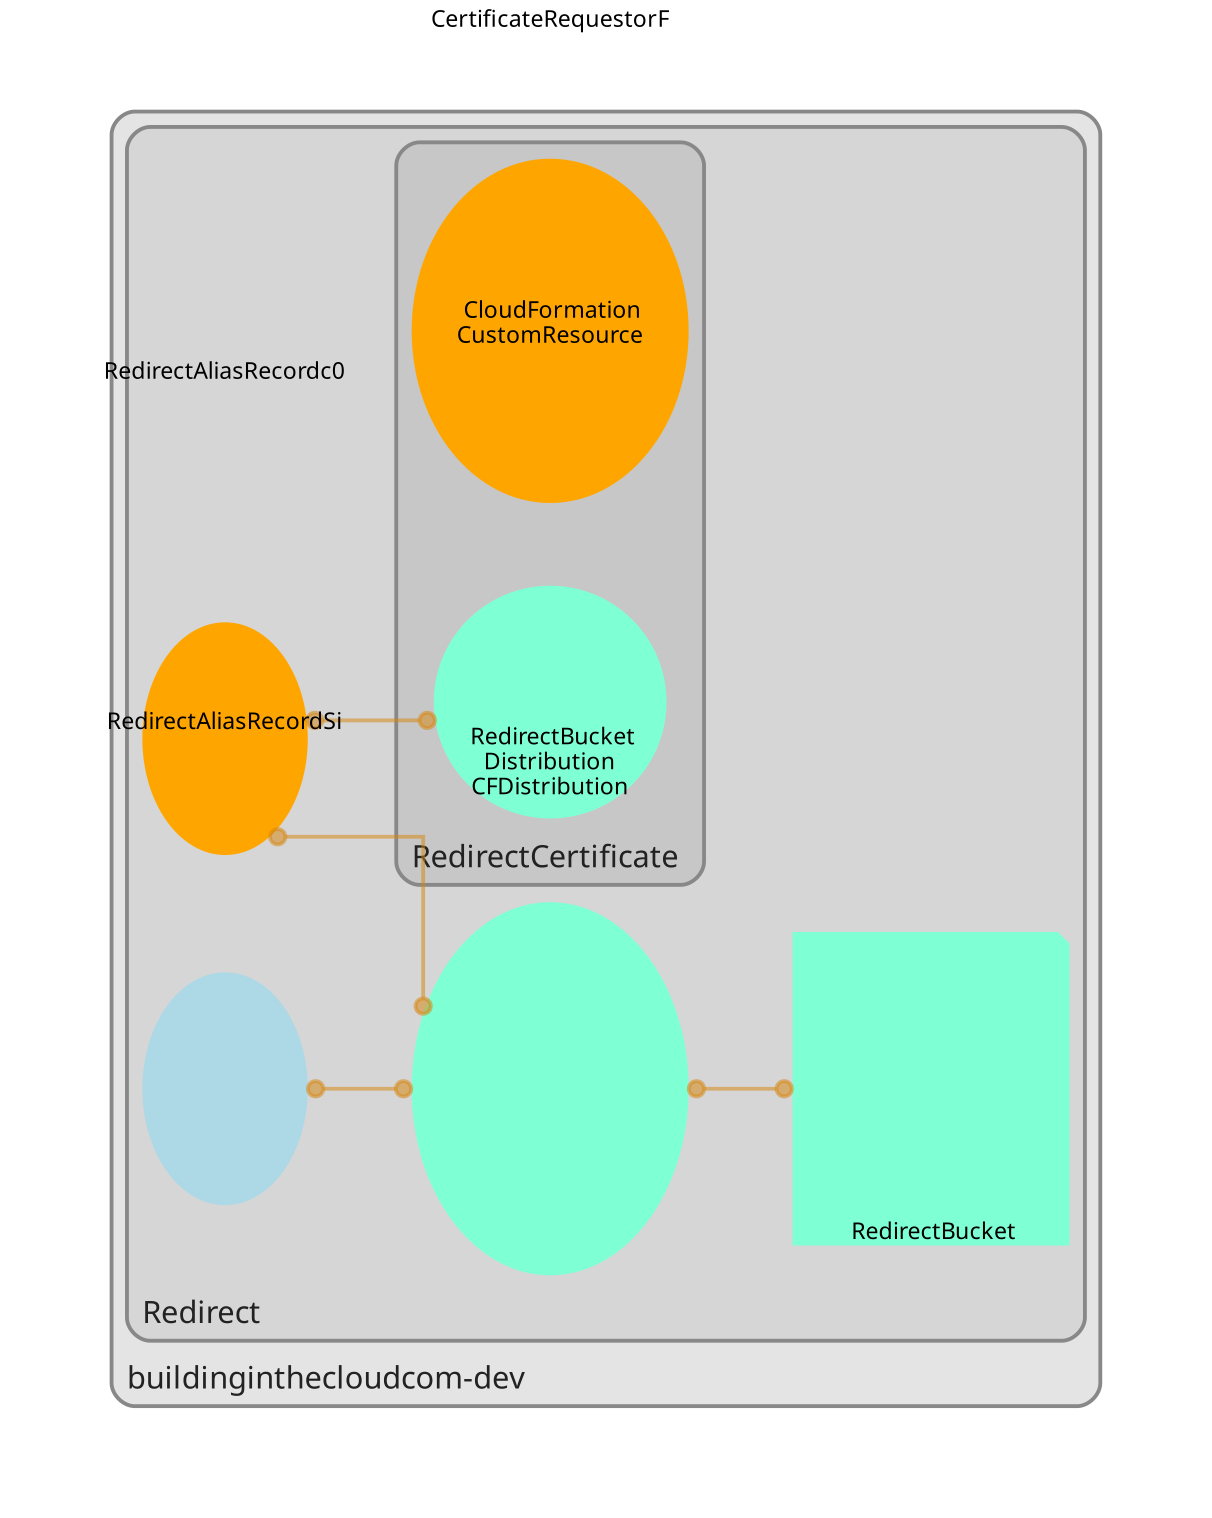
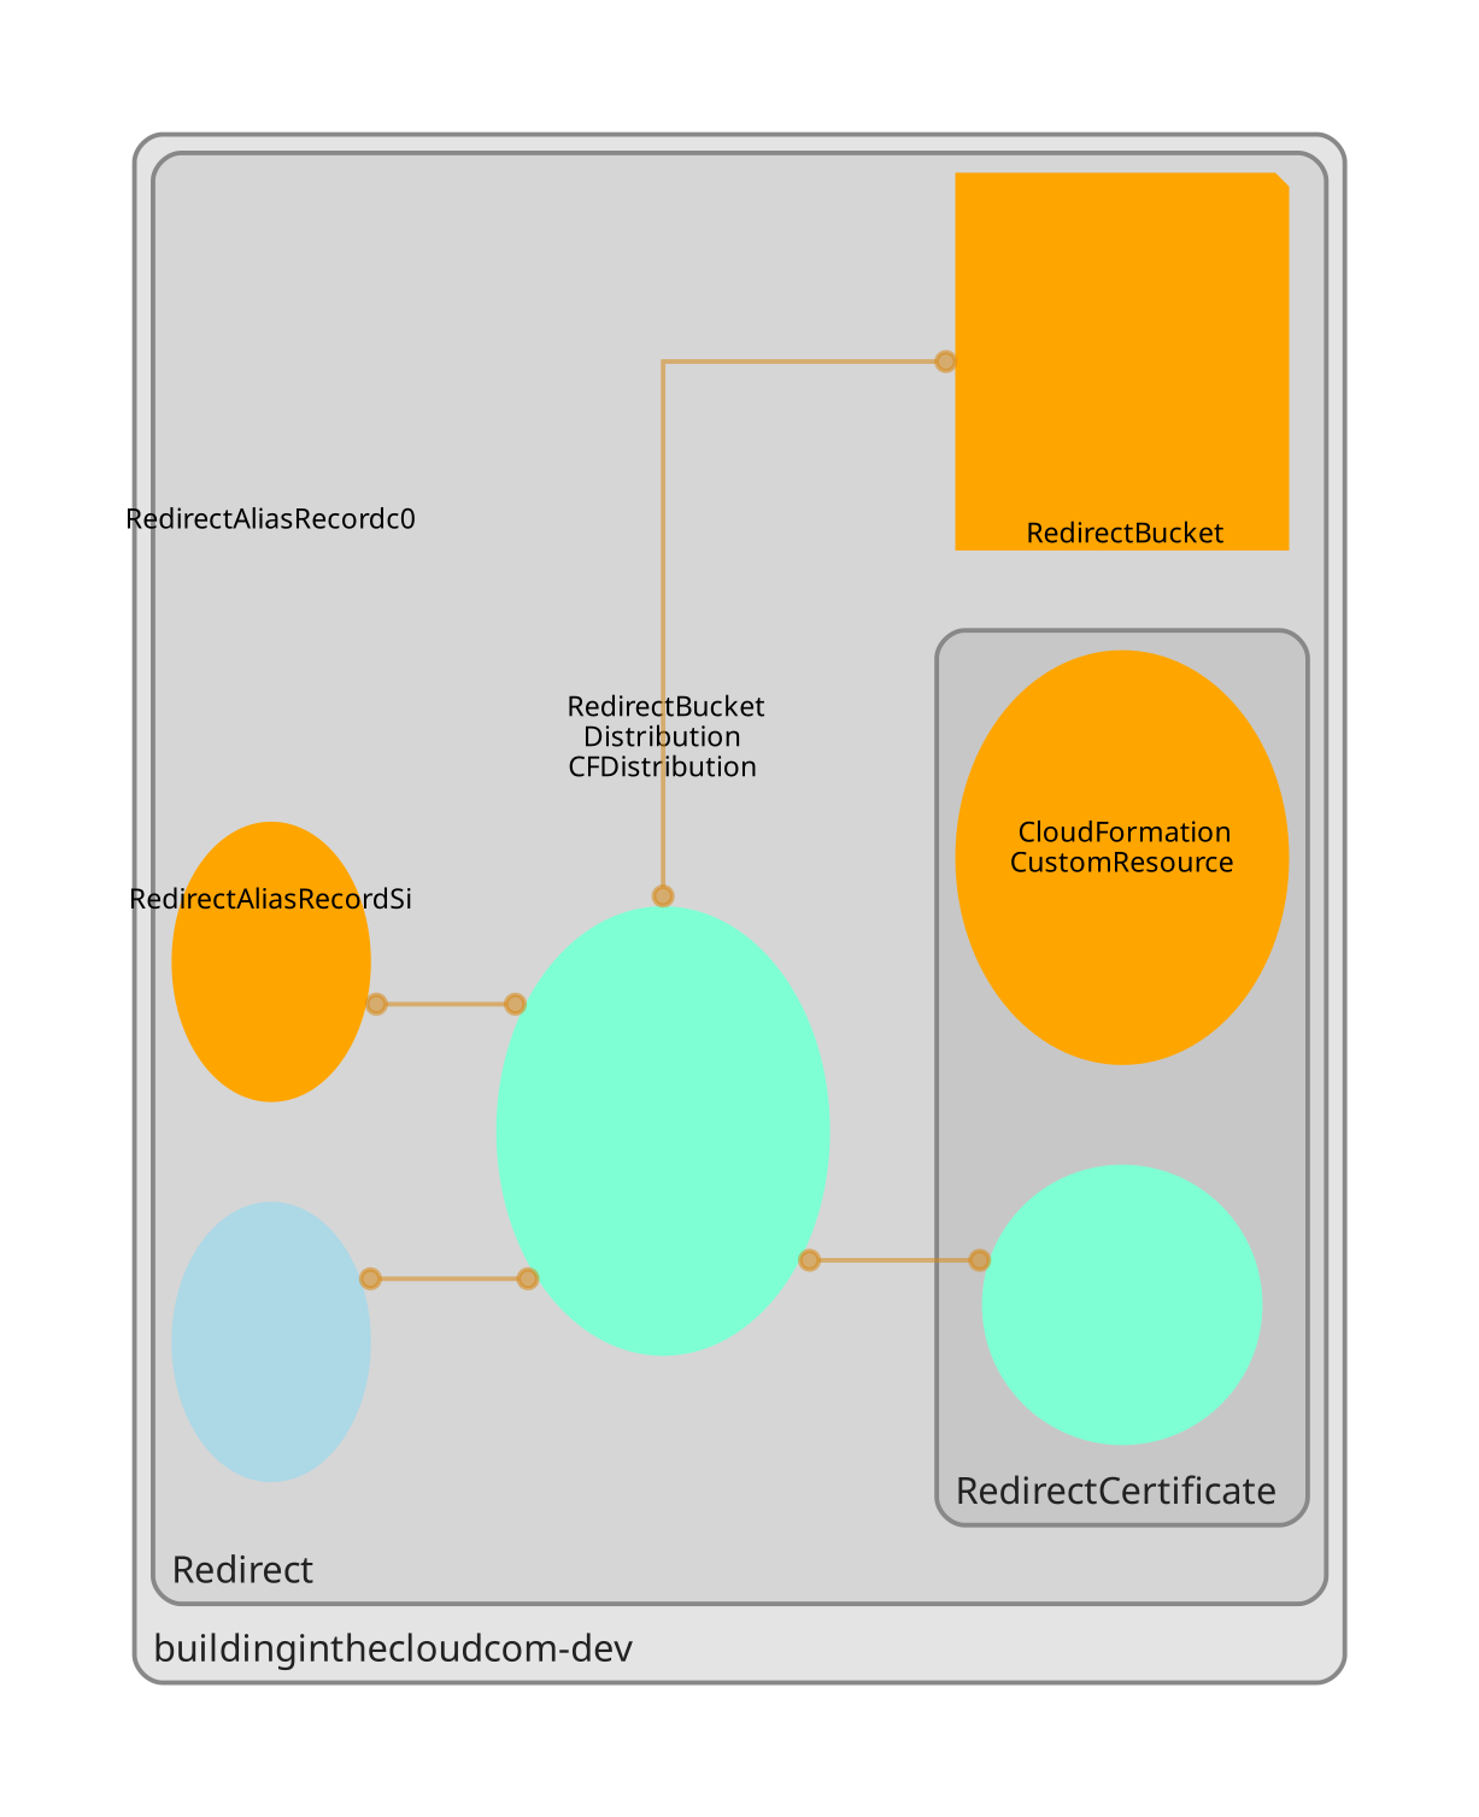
  digraph {
    compound=true
    fontcolor="#222222"
    fontname="Sans-Serif"
    fontsize=15
    nodesep=0.60
    rankdir=LR
    ranksep=0.75
    splines=ortho
    node [color=darkgreen fillcolor=aquamarine fixedsize=true fontname="Sans-Serif" fontsize=12 labelloc=b margin=8 penwidth=0 shape=ellipse style="rounded,filled"]
    edge [arrowhead=dot arrowtail=dot color="#D5871488" dir=both penwidth=2]
    n1 [fillcolor=orange height=2.4819999999999998 label="\nCertificateRequestorF" width=2]
    n2 [height=1.682 label=" CloudFormation\nCustomResource" shape=circle width=1.2]
-   n3 [height=2.266 label=" RedirectBucket" shape=note width=2]
+   n3 [fillcolor=orange height=2.266 label=" RedirectBucket" shape=note width=2]
    n4 [fillcolor=orange height=1.682 label="\nRedirectAliasRecordc0" width=1.2]
    n5 [color=black fillcolor=lightblue height=1.682 label="\nRedirectAliasRecordSi" width=1.2]
    n6 [color=black height=2.6979999999999995 label=" RedirectBucket\nDistribution\nCFDistribution" width=2]
    subgraph sub_1 {
      subgraph cluster_2 {
        fillcolor="#e4e4e4"
        fontsize=16
        label="buildinginthecloudcom-dev"
        labeljust=l
        labelloc=b
        pencolor="#888888"
        penwidth=2
        style="filled,rounded"
        subgraph cluster_3 {
          fillcolor="#d6d6d6"
          fontsize=16
          label=Redirect
          labeljust=l
          labelloc=b
          pencolor="#888888"
          penwidth=2
          style="filled,rounded"
          n3
          n4
          n5
          n6
          subgraph cluster_4 {
            fillcolor="#c7c7c7"
            fontsize=16
            label=RedirectCertificate
            labeljust=l
            labelloc=b
            pencolor="#888888"
            penwidth=2
            style="filled,rounded"
            n1
            n2
          }
        }
      }
    }
    n4 -> n6
    n5 -> n6
-   n4 -> n2
+   n6 -> n2
    n6 -> n3
  }
